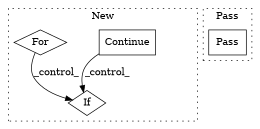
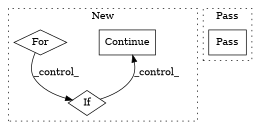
  digraph {
    node [shape=box]
    n1 [a=43 l=8 label=Continue s=3636]
    n2 [a=96 l=3 label=If s=3586 shape=diamond]
    n3 [a=107 l="4,14" label=For s="3547,3572" shape=diamond]
    n4 [a=62 l=4 label=Pass s=3052]
    subgraph cluster_1 {
      label=New
      style=dotted
      n1
      n2
      n3
    }
    subgraph cluster_2 {
      label=Pass
      style=dotted
      n4
    }
-   n1 -> n2 [label=_control_]
+   n2 -> n1 [label=_control_]
    n3 -> n2 [label=_control_]
  }
